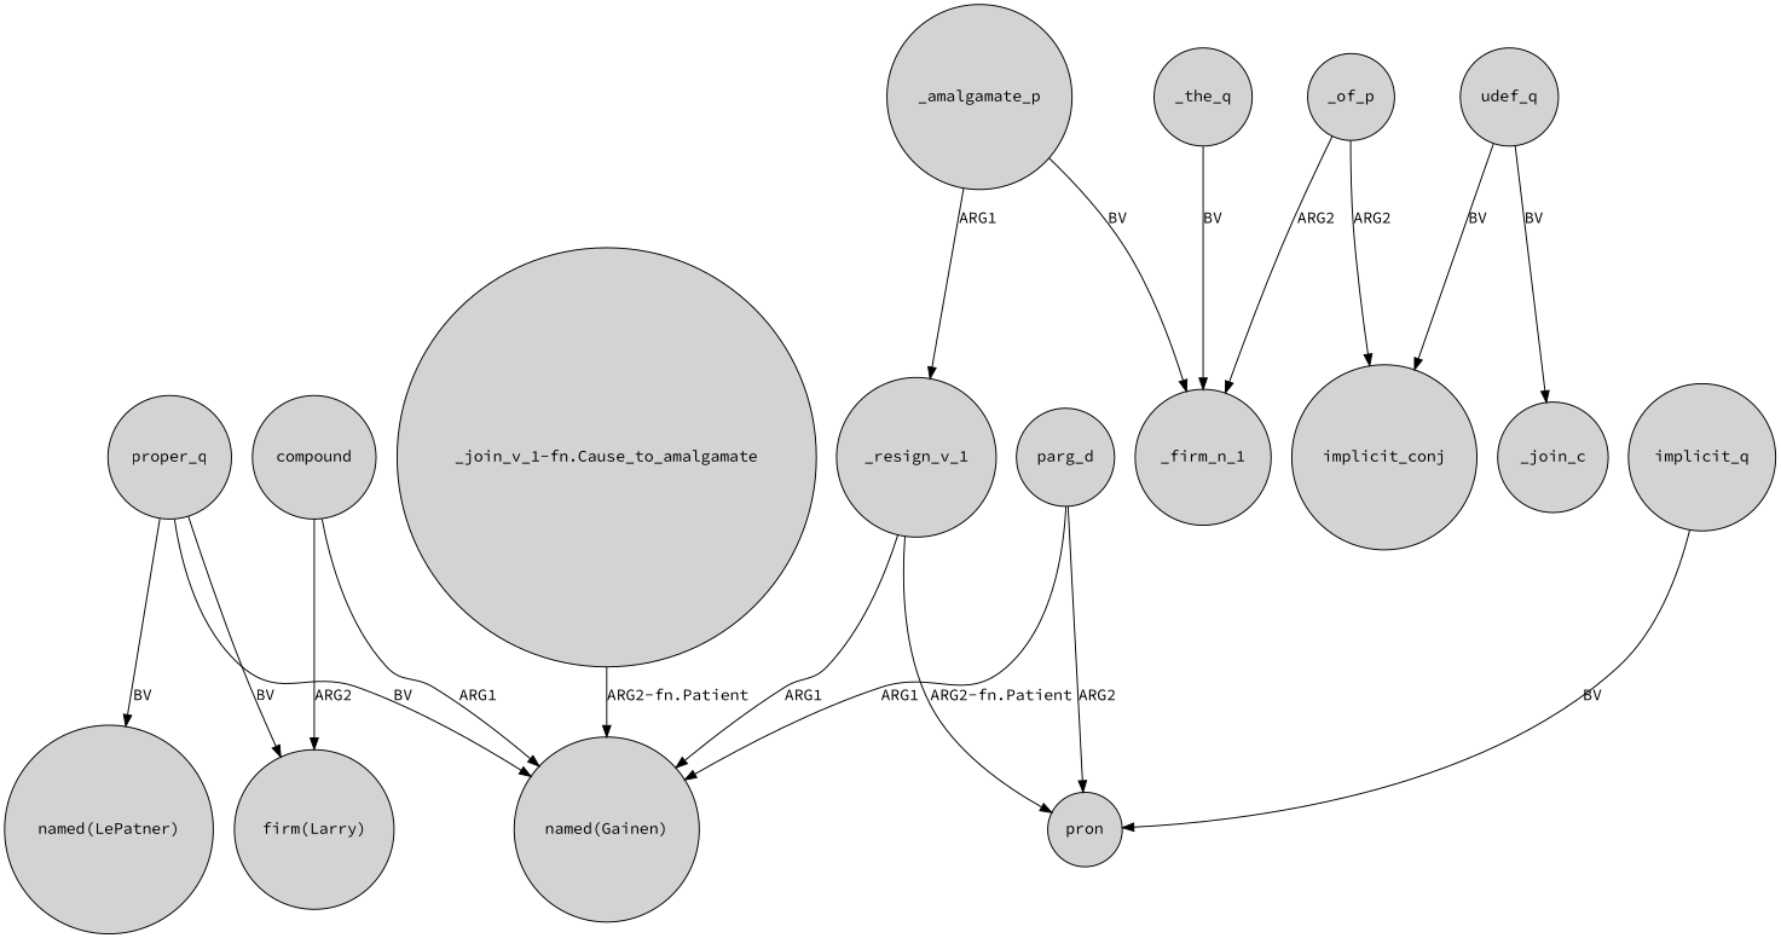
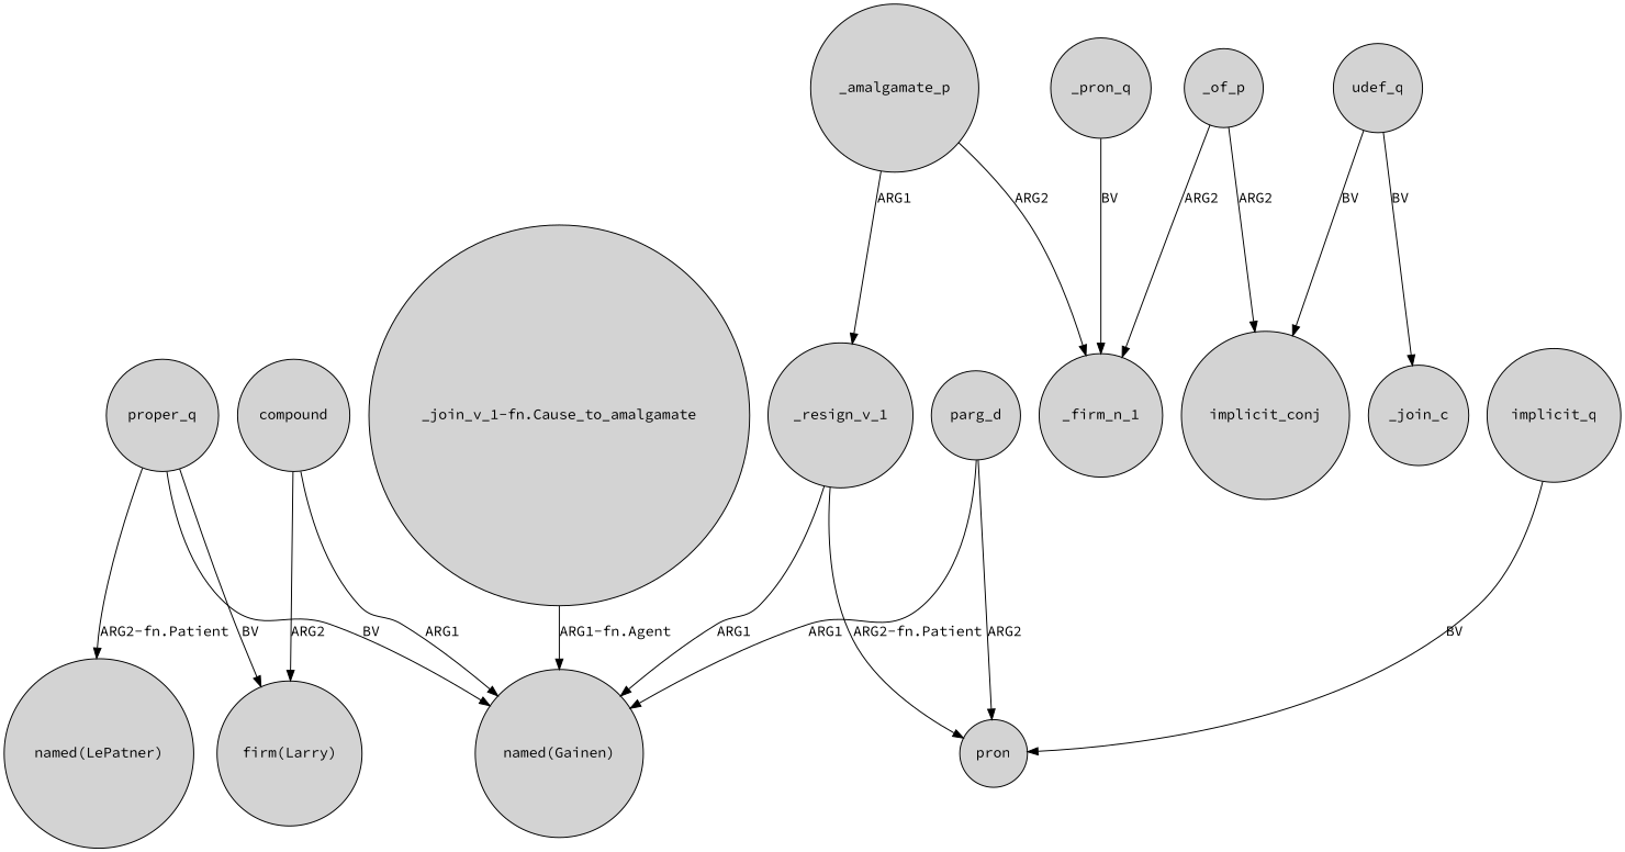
  digraph {
    fontname="Source Code Pro"
    node [fontname="Source Code Pro" shape=circle style=filled]
    edge [fontname="Source Code Pro"]
    proper_q
    "named(Gainen)"
    n3 [label="firm(Larry)"]
    "named(LePatner)"
    "_join_v_1-fn.Cause_to_amalgamate"
    parg_d
    pron
    _of_p
    _firm_n_1
    implicit_conj
    compound
    udef_q
    n13 [label=_join_c]
    n14 [label=implicit_q]
    _resign_v_1
    n16 [label=_amalgamate_p]
-   _the_q
+   _the_q [label=_pron_q]
    proper_q -> "named(Gainen)" [label=BV]
    proper_q -> n3 [label=BV]
-   proper_q -> "named(LePatner)" [label=BV]
-   "_join_v_1-fn.Cause_to_amalgamate" -> "named(Gainen)" [label="ARG2-fn.Patient"]
+   proper_q -> "named(LePatner)" [label="ARG2-fn.Patient"]
+   "_join_v_1-fn.Cause_to_amalgamate" -> "named(Gainen)" [label="ARG1-fn.Agent"]
    parg_d -> "named(Gainen)" [label=ARG1]
    parg_d -> pron [label=ARG2]
    _of_p -> _firm_n_1 [label=ARG2]
    _of_p -> implicit_conj [label=ARG2]
    compound -> "named(Gainen)" [label=ARG1]
    compound -> n3 [label=ARG2]
    udef_q -> implicit_conj [label=BV]
    udef_q -> n13 [label=BV]
    n14 -> pron [label=BV]
    _resign_v_1 -> "named(Gainen)" [label=ARG1]
    _resign_v_1 -> pron [label="ARG2-fn.Patient"]
-   n16 -> _firm_n_1 [label=BV]
+   n16 -> _firm_n_1 [label=ARG2]
    n16 -> _resign_v_1 [label=ARG1]
    _the_q -> _firm_n_1 [label=BV]
  }
